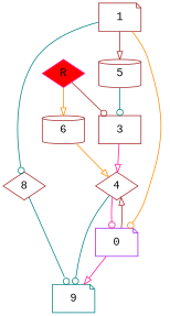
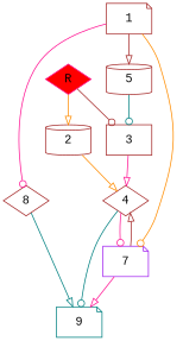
  digraph {
    fontname="Liberation Mono"
    node [color=brown fontname="Liberation Mono" shape=note]
    edge [arrowhead=onormal color=teal fontname="Liberation Mono"]
    5 [shape=cylinder]
    1
-   7 [color=purple label=0]
+   7 [color=purple]
    8 [shape=diamond]
    3 [shape=box]
    4 [shape=diamond]
    n7 [color=teal label=9]
-   6 [shape=cylinder]
+   6 [shape=cylinder label=2]
    R [color=deeppink fillcolor="#ff0000" shape=diamond style=filled]
    5 -> 3 [arrowhead=odot]
    1 -> 5 [color=brown]
    1 -> 7 [arrowhead=odot color=darkorange]
-   1 -> 8 [arrowhead=odot]
+   1 -> 8 [arrowhead=odot color=deeppink]
    7 -> 4 [color=brown]
    7 -> n7 [color=deeppink]
-   8 -> n7 [arrowhead=odot]
+   8 -> n7
    3 -> 4 [color=deeppink]
    4 -> 7 [arrowhead=odot color=deeppink]
    4 -> n7 [arrowhead=odot]
    6 -> 4 [color=darkorange]
    R -> 3 [arrowhead=odot color=brown]
    R -> 6 [color=darkorange]
  }
